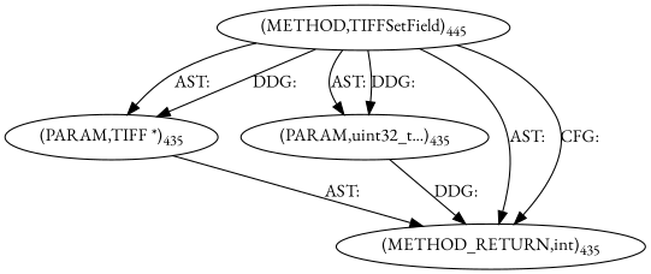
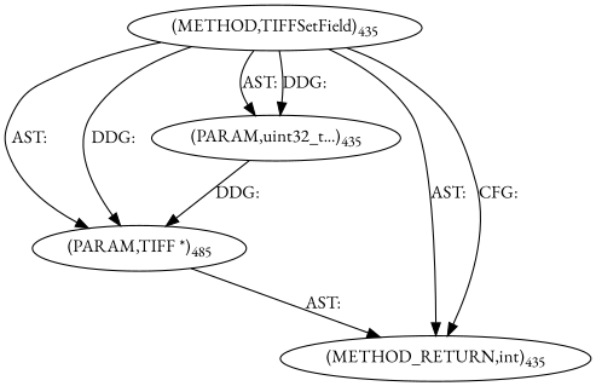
  digraph {
    fontname="EB Garamond"
    node [fontname="EB Garamond"]
    edge [fontname="EB Garamond"]
-   n1 [label=<(METHOD,TIFFSetField)<SUB>445</SUB>>]
-   n2 [label=<(PARAM,TIFF *)<SUB>435</SUB>>]
+   n1 [label=<(METHOD,TIFFSetField)<SUB>435</SUB>>]
+   n2 [label=<(PARAM,TIFF *)<SUB>485</SUB>>]
    n3 [label=<(PARAM,uint32_t...)<SUB>435</SUB>>]
    n4 [label=<(METHOD_RETURN,int)<SUB>435</SUB>>]
    n1 -> n2 [label="AST: "]
    n1 -> n2 [label="DDG: "]
    n1 -> n3 [label="AST: "]
    n1 -> n3 [label="DDG: "]
    n1 -> n4 [label="AST: "]
    n1 -> n4 [label="CFG: "]
    n2 -> n4 [label="AST: "]
-   n3 -> n4 [label="DDG: "]
+   n3 -> n2 [label="DDG: "]
  }
